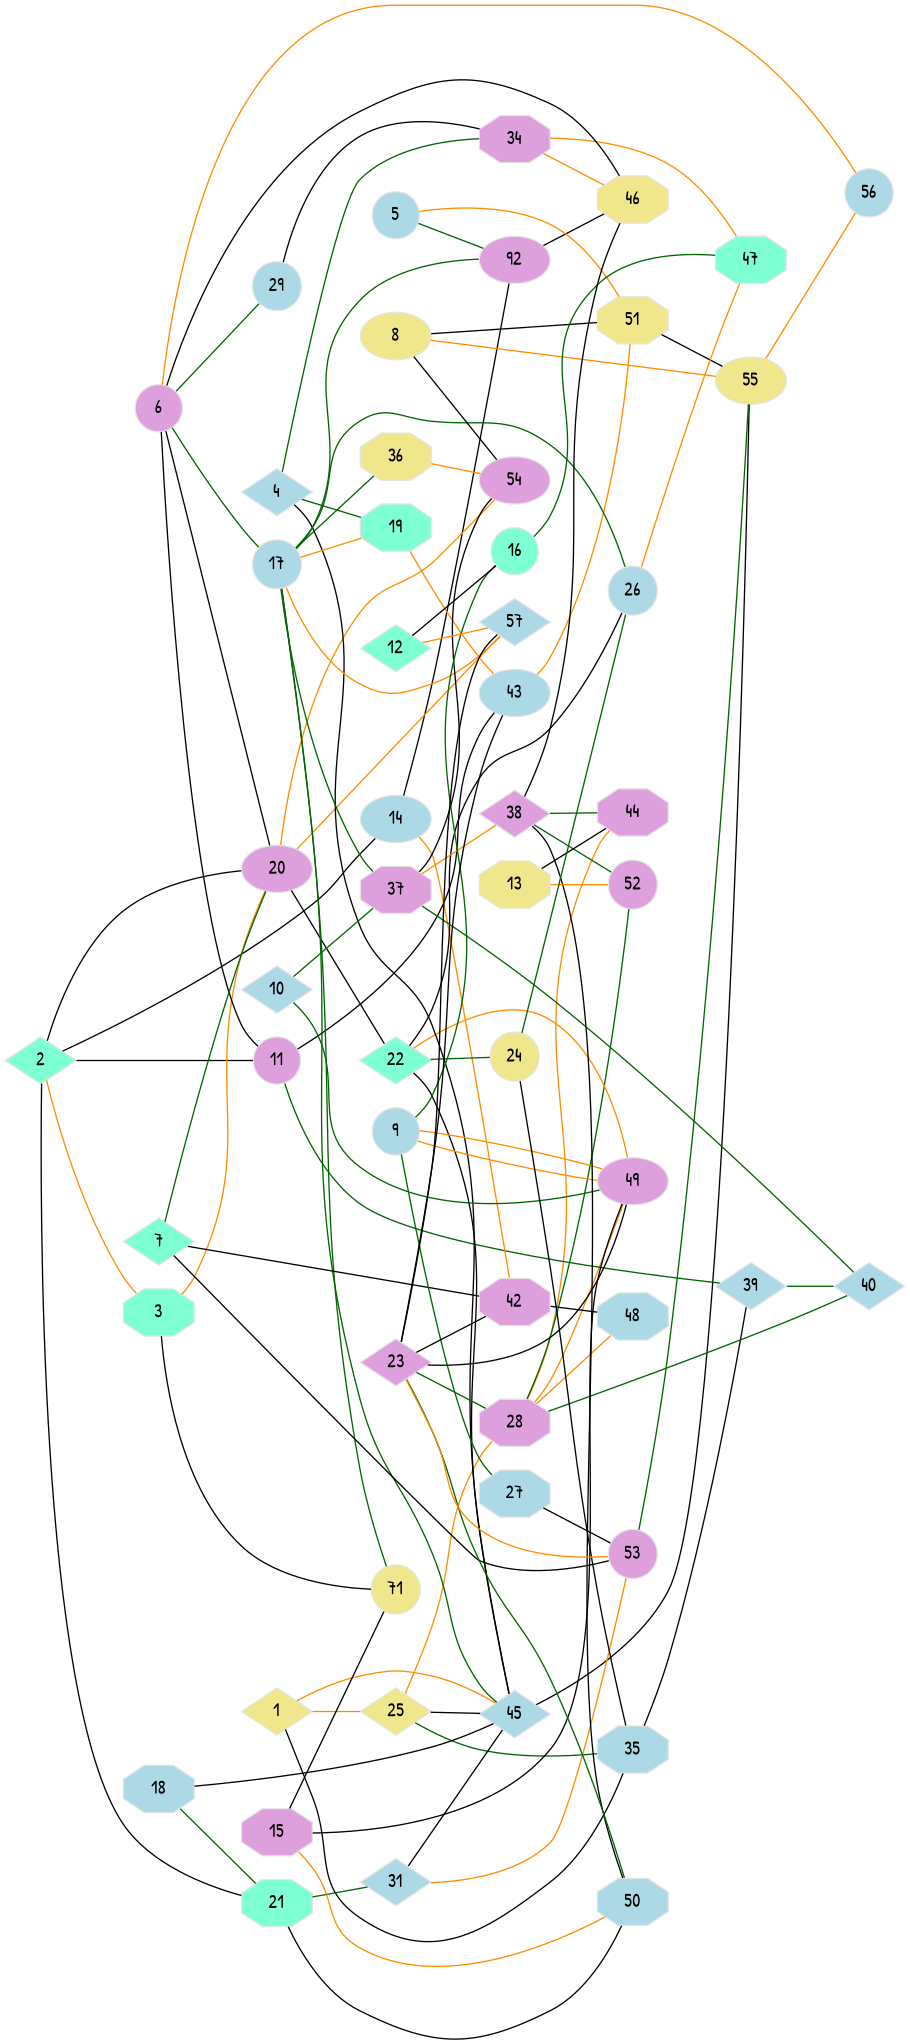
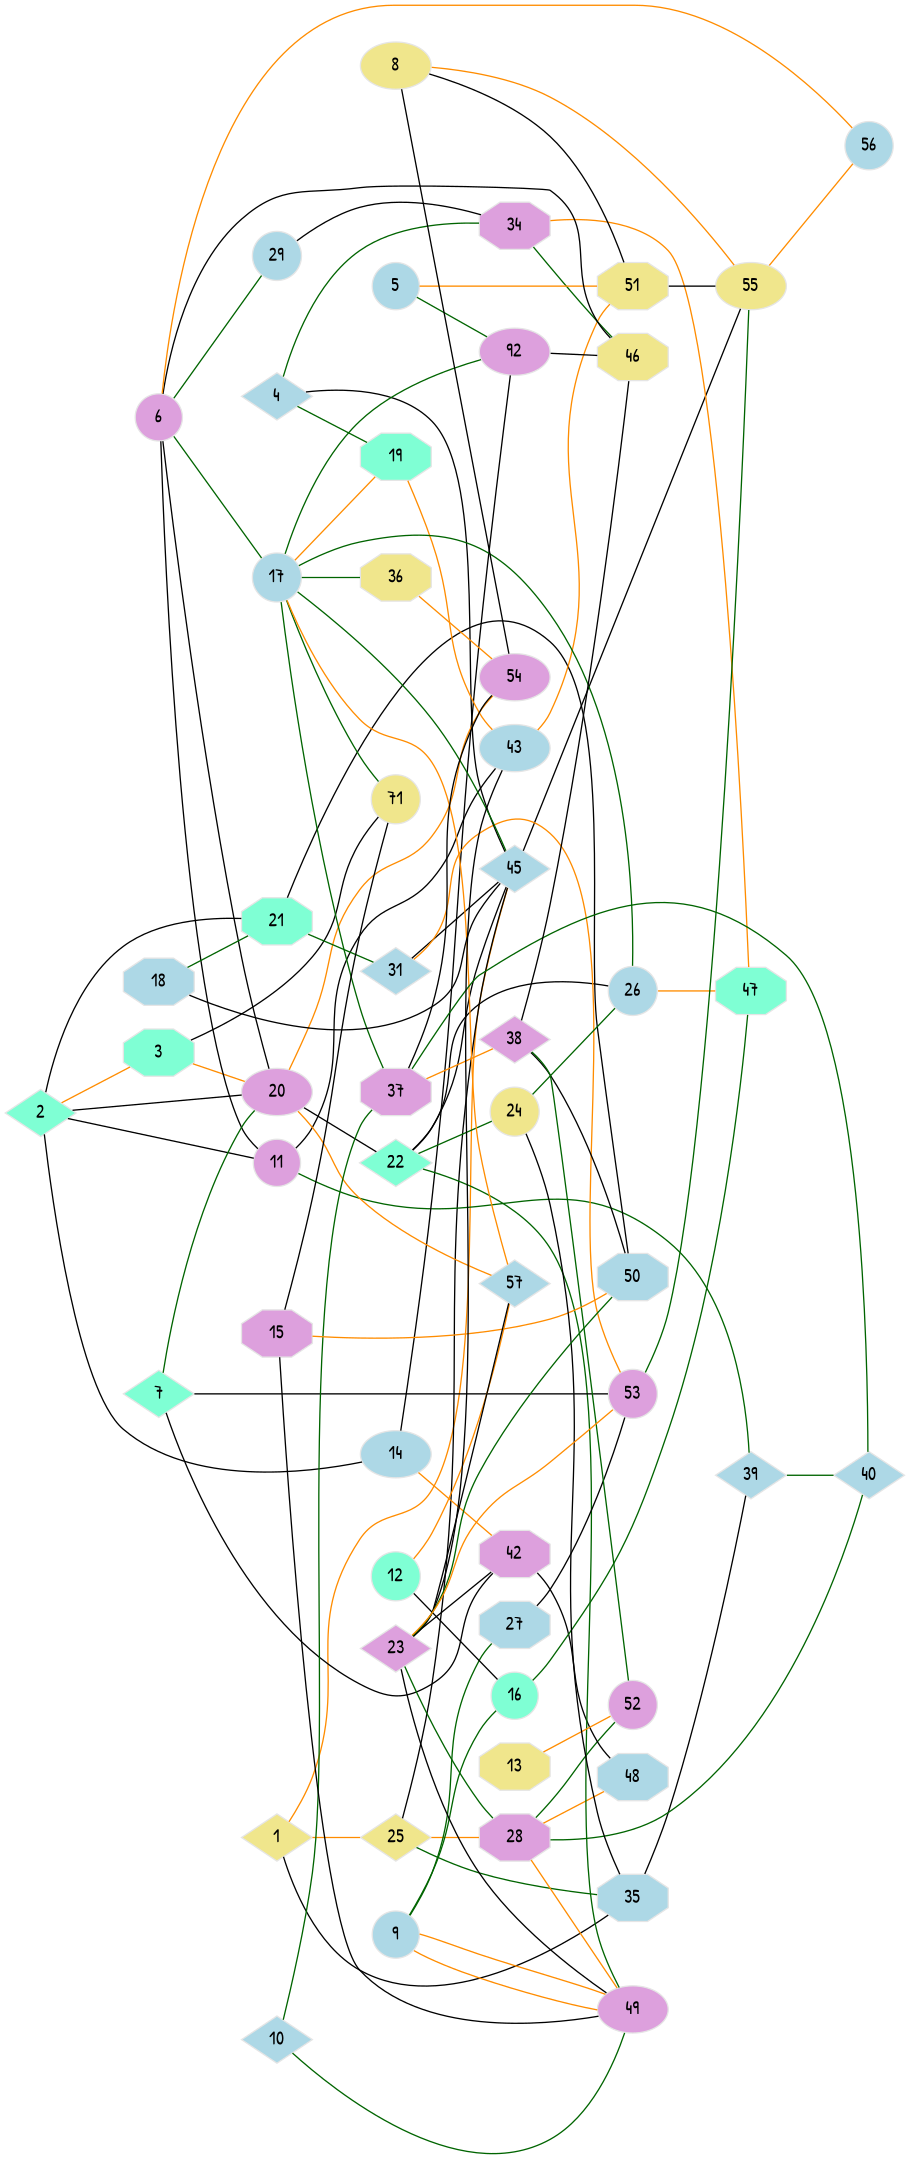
  graph {
    fontname="Patrick Hand"
    rankdir=LR
    node [color=gray90 fillcolor=lightblue fontname="Patrick Hand" shape=octagon style=filled]
    edge [color=black fontname="Patrick Hand"]
    1 [fillcolor=khaki shape=diamond]
    25 [fillcolor=khaki shape=diamond]
    35
    45 [shape=diamond]
    28 [fillcolor=plum]
    39 [shape=diamond]
    55 [fillcolor=khaki shape=ellipse]
    2 [fillcolor=aquamarine shape=diamond]
    3 [fillcolor=aquamarine]
    11 [fillcolor=plum shape=circle]
    14 [shape=ellipse]
    20 [fillcolor=plum shape=ellipse]
    21 [fillcolor=aquamarine]
    n14 [fillcolor=khaki label=71 shape=circle]
    43 [shape=ellipse]
    n16 [fillcolor=plum label=92 shape=ellipse]
    42 [fillcolor=plum]
    54 [fillcolor=plum shape=ellipse]
    57 [shape=diamond]
    22 [fillcolor=aquamarine shape=diamond]
    50
    31 [shape=diamond]
    4 [shape=diamond]
    19 [fillcolor=aquamarine]
    34 [fillcolor=plum]
    46 [fillcolor=khaki]
    47 [fillcolor=aquamarine]
    5 [shape=circle]
    51 [fillcolor=khaki]
    6 [fillcolor=plum shape=circle]
    17 [shape=circle]
    29 [shape=circle]
    56 [shape=circle]
    37 [fillcolor=plum]
    26 [shape=circle]
    36 [fillcolor=khaki]
    53 [fillcolor=plum shape=circle]
    27
    7 [fillcolor=aquamarine shape=diamond]
    48
    8 [fillcolor=khaki shape=ellipse]
    9 [shape=circle]
    16 [fillcolor=aquamarine shape=circle]
    49 [fillcolor=plum shape=ellipse]
    10 [shape=diamond]
    40 [shape=diamond]
    38 [fillcolor=plum shape=diamond]
-   12 [fillcolor=aquamarine shape=diamond]
+   12 [fillcolor=aquamarine shape=circle]
    13 [fillcolor=khaki]
-   44 [fillcolor=plum]
    52 [fillcolor=plum shape=circle]
    15 [fillcolor=plum]
    18
    24 [fillcolor=khaki shape=circle]
    23 [fillcolor=plum shape=diamond]
    1 -- 25 [color=darkorange]
    1 -- 35
    1 -- 45 [color=darkorange]
    25 -- 35 [color=darkgreen]
    25 -- 45
    25 -- 28 [color=darkorange]
    35 -- 39
    45 -- 55
    28 -- 48 [color=darkorange]
    28 -- 49 [color=darkorange]
    28 -- 40 [color=darkgreen]
-   28 -- 44 [color=darkorange]
    28 -- 52 [color=darkgreen]
    39 -- 40 [color=darkgreen]
    55 -- 56 [color=darkorange]
    2 -- 3 [color=darkorange]
    2 -- 11
    2 -- 14
    2 -- 20
    2 -- 21
    3 -- 20 [color=darkorange]
    3 -- n14
    11 -- 39 [color=darkgreen]
    11 -- 43
    14 -- n16
    14 -- 42 [color=darkorange]
    20 -- 54 [color=darkorange]
    20 -- 57 [color=darkorange]
    20 -- 22
    21 -- 50
    21 -- 31 [color=darkgreen]
    43 -- 51 [color=darkorange]
    n16 -- 46
    42 -- 48
    22 -- 45
    22 -- 26
-   22 -- 49 [color=darkorange]
+   22 -- 49 [color=darkgreen]
    22 -- 24 [color=darkgreen]
    31 -- 45
    31 -- 53 [color=darkorange]
    4 -- 45
    4 -- 19 [color=darkgreen]
    4 -- 34 [color=darkgreen]
    19 -- 43 [color=darkorange]
-   34 -- 46 [color=darkorange]
+   34 -- 46 [color=darkgreen]
    34 -- 47 [color=darkorange]
    5 -- n16 [color=darkgreen]
    5 -- 51 [color=darkorange]
    51 -- 55
    6 -- 11
    6 -- 20
    6 -- 46
    6 -- 17 [color=darkgreen]
    6 -- 29 [color=darkgreen]
    6 -- 56 [color=darkorange]
    17 -- 45 [color=darkgreen]
    17 -- n14 [color=darkgreen]
    17 -- n16 [color=darkgreen]
    17 -- 57 [color=darkorange]
    17 -- 19 [color=darkorange]
    17 -- 37 [color=darkgreen]
    17 -- 26 [color=darkgreen]
    17 -- 36 [color=darkgreen]
    29 -- 34
    37 -- 54
    37 -- 40 [color=darkgreen]
    37 -- 38 [color=darkorange]
    26 -- 47 [color=darkorange]
    36 -- 54 [color=darkorange]
    53 -- 55 [color=darkgreen]
    27 -- 53
    7 -- 20 [color=darkgreen]
    7 -- 42
    7 -- 53
    8 -- 55 [color=darkorange]
    8 -- 54
    8 -- 51
    9 -- 27 [color=darkgreen]
    9 -- 16 [color=darkgreen]
    9 -- 49 [color=darkorange]
    9 -- 49 [color=darkorange]
    16 -- 47 [color=darkgreen]
    10 -- 37 [color=darkgreen]
    10 -- 49 [color=darkgreen]
    38 -- 50
    38 -- 46
-   38 -- 44 [color=darkgreen]
    38 -- 52 [color=darkgreen]
    12 -- 57 [color=darkorange]
    12 -- 16
-   13 -- 44
    13 -- 52 [color=darkorange]
    15 -- n14
    15 -- 50 [color=darkorange]
    15 -- 49
    18 -- 45
    18 -- 21 [color=darkgreen]
    24 -- 35
    24 -- 26 [color=darkgreen]
    23 -- 28 [color=darkgreen]
    23 -- 43
    23 -- 42
    23 -- 57
    23 -- 50 [color=darkgreen]
    23 -- 53 [color=darkorange]
    23 -- 49
  }
